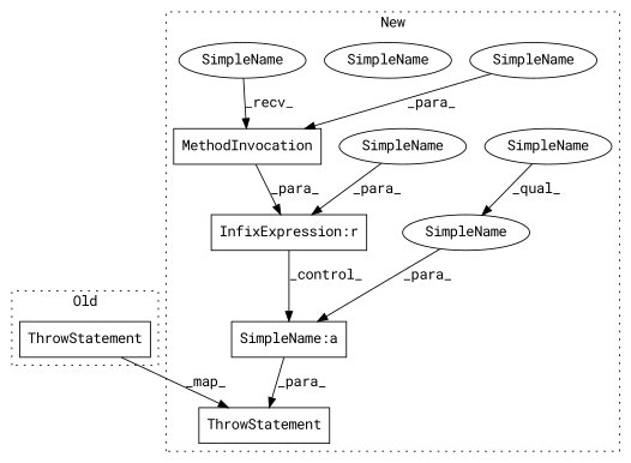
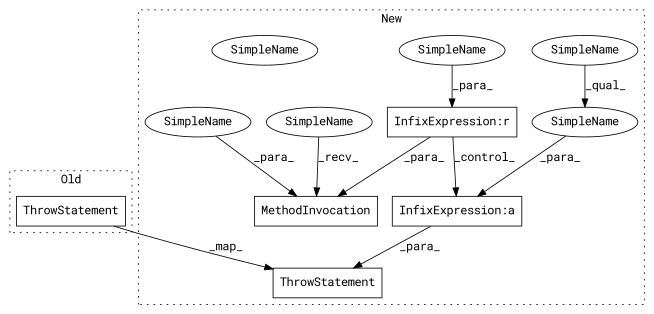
  digraph {
    fontname="Roboto Mono"
    node [a=42 fontname="Roboto Mono" l=16 s=8966 shape=ellipse]
    edge [fontname="Roboto Mono"]
    n1 [a=32 l="5,1" label=MethodInvocation s="8961,8982" shape=box]
    n2 [l=7 label=SimpleName s=8987]
    n3 [label=SimpleName]
    n4 [l=36 label=SimpleName s=9106]
    n5 [label=SimpleName s=9106]
    n6 [label=SimpleName]
    n7 [l=5 label=SimpleName s=8955]
    n8 [a=53 l=6 label=ThrowStatement s=9171 shape=box]
-   n9 [a=27 l=3 label="SimpleName:a" s=9103 shape=box]
+   n9 [a=27 l=3 label="InfixExpression:a" s=9103 shape=box]
    n10 [a=27 l=4 label="InfixExpression:r" s=8983 shape=box]
    n11 [a=53 l=6 label=ThrowStatement s=8278 shape=box]
    subgraph cluster_1 {
      label=New
      style=dotted
      n1
      n2
      n3
      n4
      n5
      n6
      n7
      n8
      n9
      n10
    }
    subgraph cluster_2 {
      label=Old
      style=dotted
      n11
    }
-   n1 -> n10 [label=_para_]
+   n10 -> n1 [label=_para_]
    n2 -> n10 [label=_para_]
    n3 -> n1 [label=_para_]
    n4 -> n9 [label=_para_]
    n5 -> n4 [label=_qual_]
    n7 -> n1 [label=_recv_]
    n9 -> n8 [label=_para_]
    n10 -> n9 [label=_control_]
    n11 -> n8 [label=_map_]
  }
